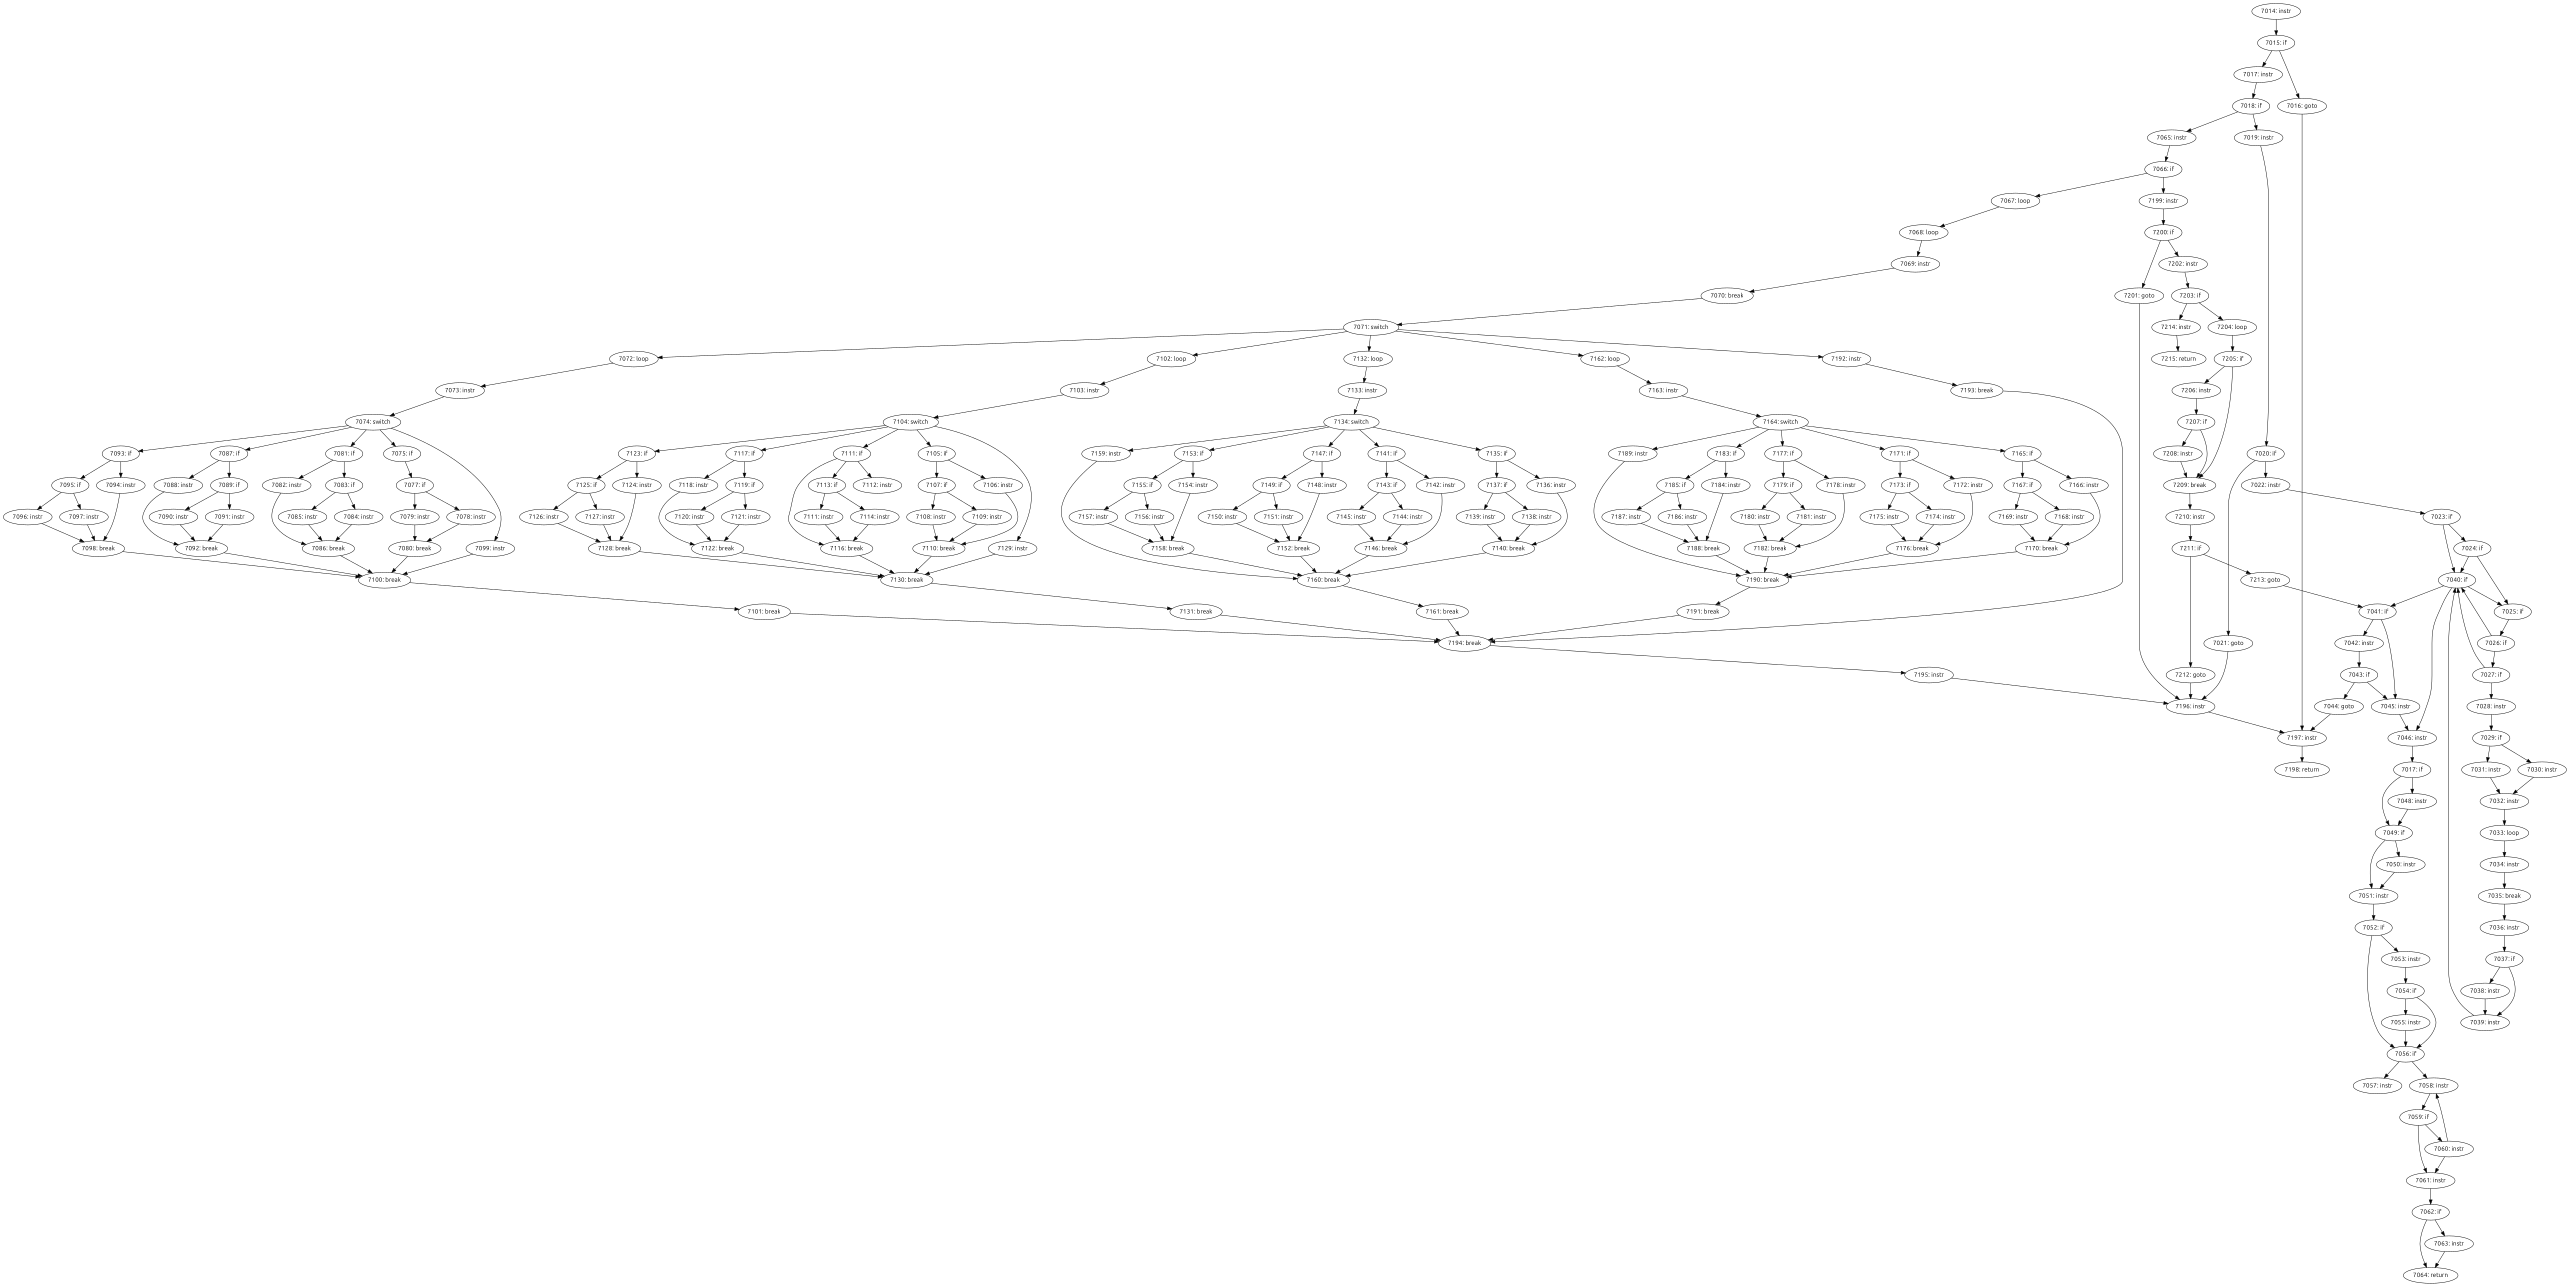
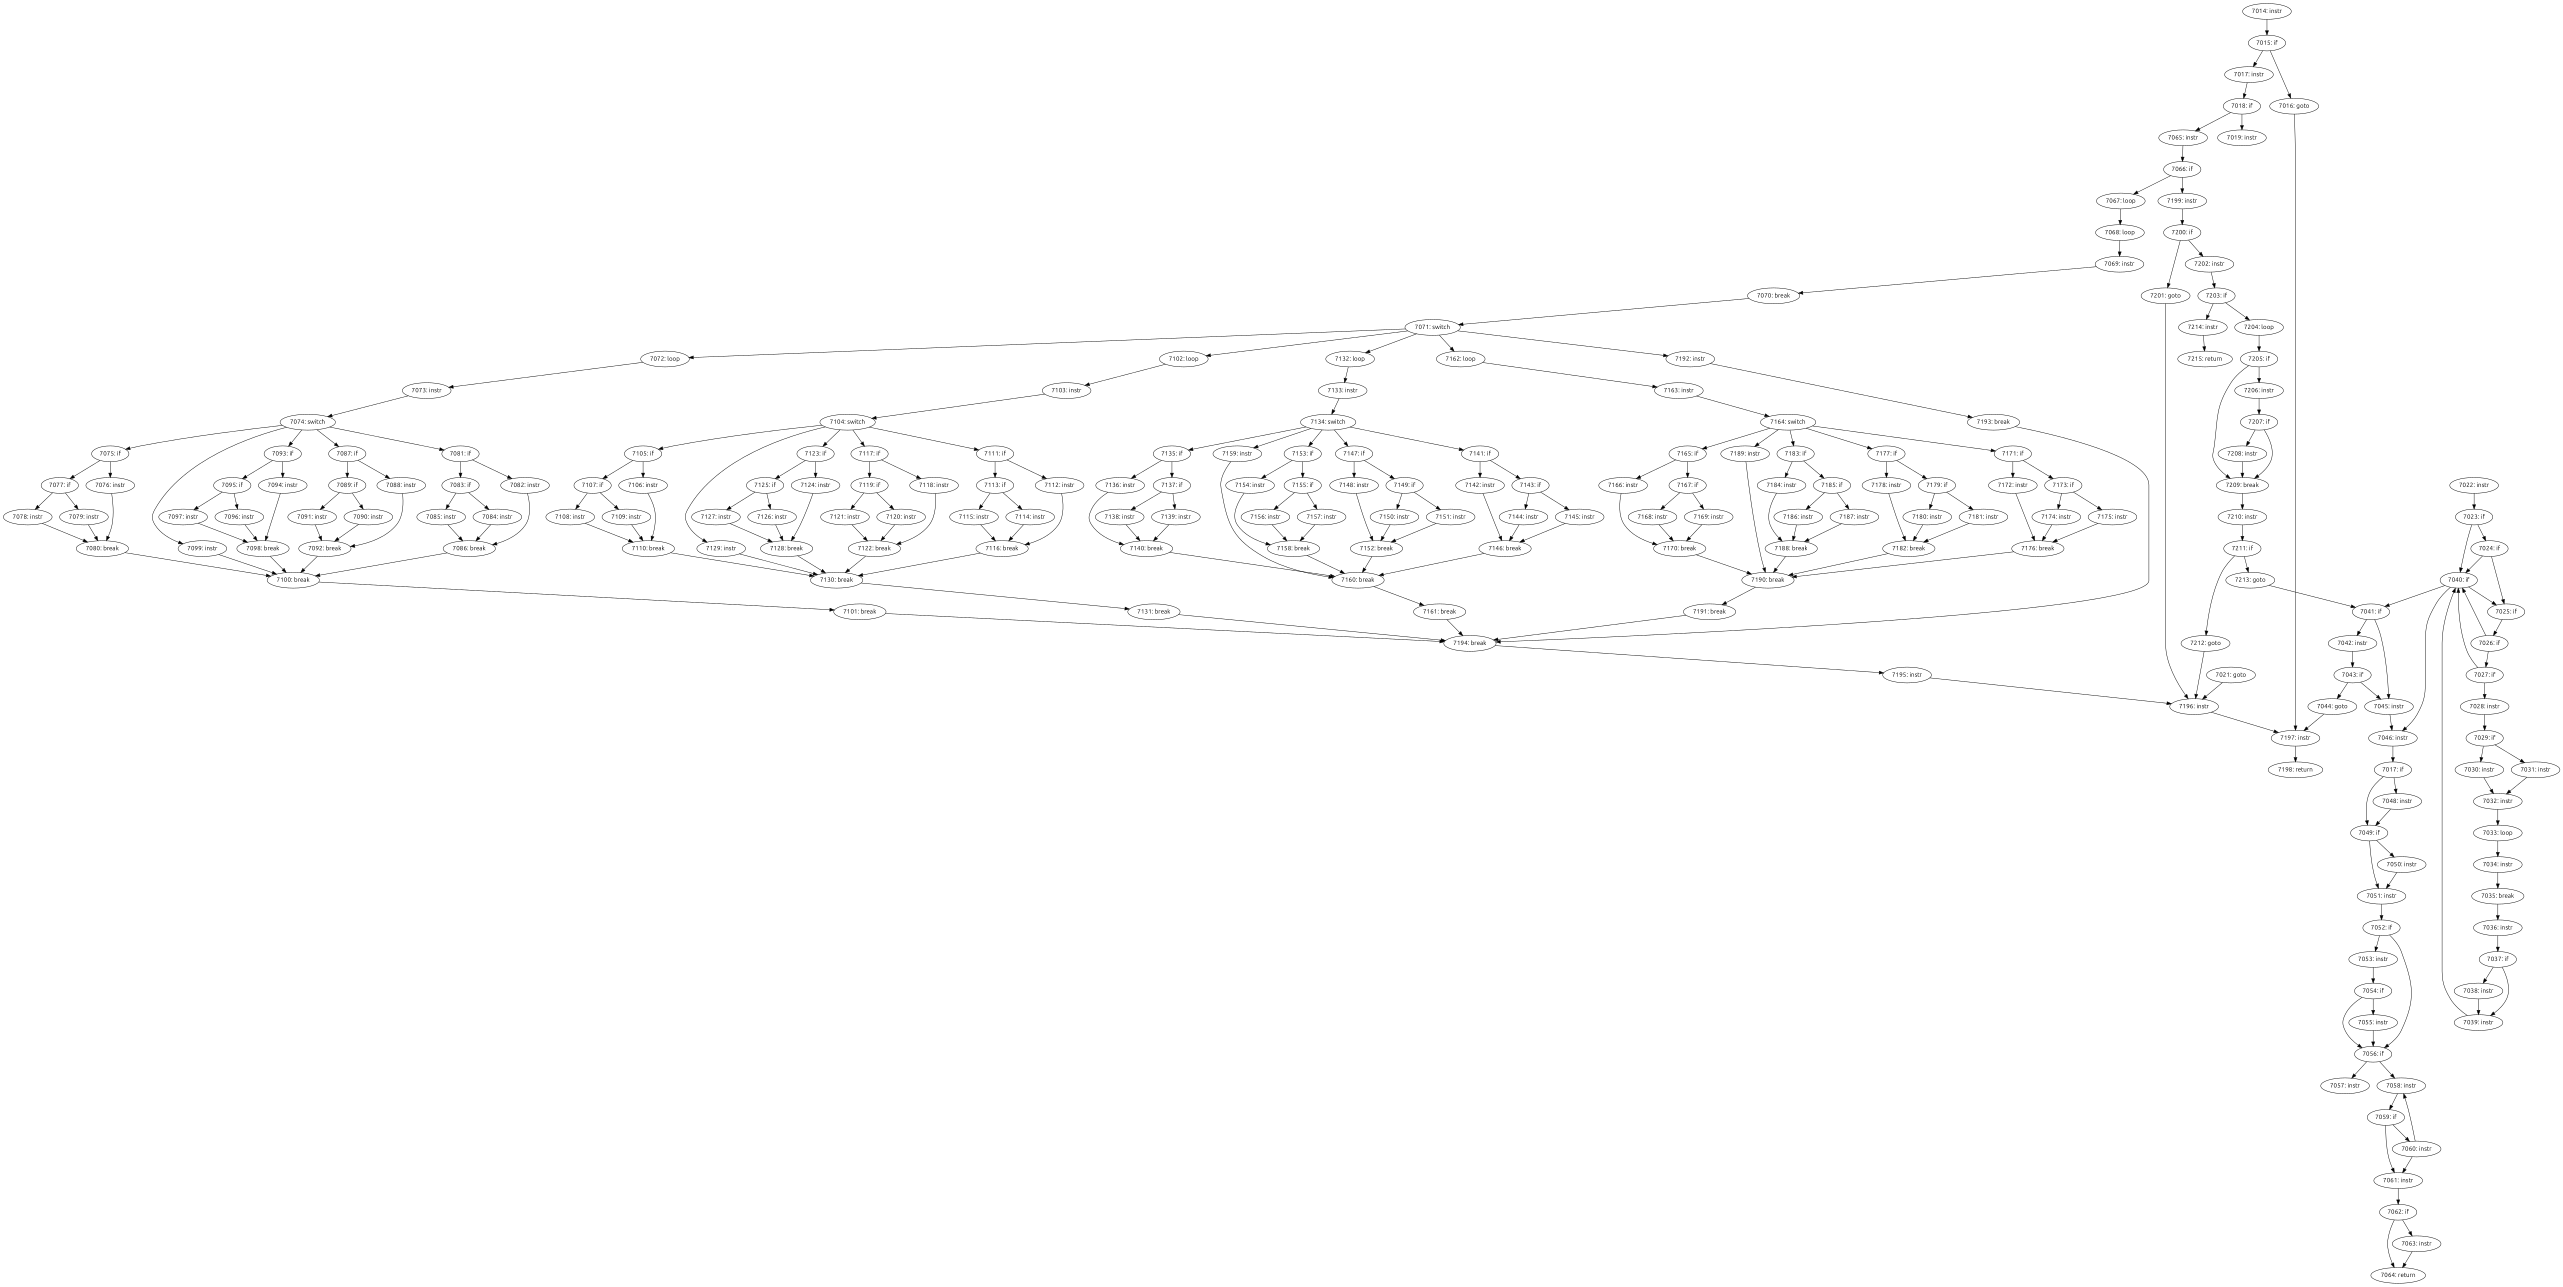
  digraph {
    fontname=Ubuntu
    node [fontname=Ubuntu]
    edge [fontname=Ubuntu]
    n1 [label="7014: instr"]
    n2 [label="7015: if"]
    n3 [label="7016: goto"]
    n4 [label="7017: instr"]
    n5 [label="7197: instr"]
    n6 [label="7018: if"]
    n7 [label="7198: return"]
    n8 [label="7019: instr"]
    n9 [label="7065: instr"]
-   n10 [label="7020: if"]
    n11 [label="7066: if"]
    n12 [label="7021: goto"]
    n13 [label="7022: instr"]
    n14 [label="7199: instr"]
    n15 [label="7067: loop"]
    n16 [label="7196: instr"]
    n17 [label="7023: if"]
    n18 [label="7024: if"]
    n19 [label="7040: if"]
    n20 [label="7025: if"]
    n21 [label="7041: if"]
    n22 [label="7046: instr"]
    n23 [label="7026: if"]
    n24 [label="7042: instr"]
    n25 [label="7045: instr"]
    n26 [label="7017: if"]
    n27 [label="7027: if"]
    n28 [label="7028: instr"]
    n29 [label="7029: if"]
    n30 [label="7030: instr"]
    n31 [label="7031: instr"]
    n32 [label="7032: instr"]
    n33 [label="7033: loop"]
    n34 [label="7034: instr"]
    n35 [label="7035: break"]
    n36 [label="7036: instr"]
    n37 [label="7037: if"]
    n38 [label="7039: instr"]
    n39 [label="7038: instr"]
    n40 [label="7043: if"]
    n41 [label="7048: instr"]
    n42 [label="7049: if"]
    n43 [label="7044: goto"]
    n44 [label="7050: instr"]
    n45 [label="7051: instr"]
    n46 [label="7052: if"]
    n47 [label="7056: if"]
    n48 [label="7053: instr"]
    n49 [label="7057: instr"]
    n50 [label="7058: instr"]
    n51 [label="7054: if"]
    n52 [label="7059: if"]
    n53 [label="7055: instr"]
    n54 [label="7060: instr"]
    n55 [label="7061: instr"]
    n56 [label="7062: if"]
    n57 [label="7064: return"]
    n58 [label="7063: instr"]
    n59 [label="7200: if"]
    n60 [label="7068: loop"]
    n61 [label="7202: instr"]
    n62 [label="7201: goto"]
    n63 [label="7069: instr"]
    n64 [label="7070: break"]
    n65 [label="7071: switch"]
    n66 [label="7192: instr"]
    n67 [label="7162: loop"]
    n68 [label="7132: loop"]
    n69 [label="7102: loop"]
    n70 [label="7072: loop"]
    n71 [label="7193: break"]
    n72 [label="7163: instr"]
    n73 [label="7133: instr"]
    n74 [label="7103: instr"]
    n75 [label="7073: instr"]
    n76 [label="7194: break"]
    n77 [label="7164: switch"]
    n78 [label="7134: switch"]
    n79 [label="7104: switch"]
    n80 [label="7074: switch"]
    n81 [label="7099: instr"]
    n82 [label="7093: if"]
    n83 [label="7087: if"]
    n84 [label="7081: if"]
    n85 [label="7075: if"]
    n86 [label="7100: break"]
    n87 [label="7094: instr"]
    n88 [label="7095: if"]
    n89 [label="7088: instr"]
    n90 [label="7089: if"]
    n91 [label="7082: instr"]
    n92 [label="7083: if"]
+   n93 [label="7076: instr"]
    n94 [label="7077: if"]
    n95 [label="7101: break"]
    n96 [label="7098: break"]
    n97 [label="7096: instr"]
    n98 [label="7097: instr"]
    n99 [label="7092: break"]
    n100 [label="7090: instr"]
    n101 [label="7091: instr"]
    n102 [label="7086: break"]
    n103 [label="7084: instr"]
    n104 [label="7085: instr"]
    n105 [label="7080: break"]
    n106 [label="7078: instr"]
    n107 [label="7079: instr"]
    n108 [label="7195: instr"]
    n109 [label="7129: instr"]
    n110 [label="7123: if"]
    n111 [label="7117: if"]
    n112 [label="7111: if"]
    n113 [label="7105: if"]
    n114 [label="7130: break"]
    n115 [label="7124: instr"]
    n116 [label="7125: if"]
    n117 [label="7118: instr"]
    n118 [label="7119: if"]
    n119 [label="7112: instr"]
    n120 [label="7113: if"]
    n121 [label="7106: instr"]
    n122 [label="7107: if"]
    n123 [label="7131: break"]
    n124 [label="7128: break"]
    n125 [label="7126: instr"]
    n126 [label="7127: instr"]
    n127 [label="7122: break"]
    n128 [label="7120: instr"]
    n129 [label="7121: instr"]
    n130 [label="7116: break"]
    n131 [label="7114: instr"]
-   n132 [label="7111: instr"]
+   n132 [label="7115: instr"]
    n133 [label="7110: break"]
    n134 [label="7108: instr"]
    n135 [label="7109: instr"]
    n136 [label="7159: instr"]
    n137 [label="7153: if"]
    n138 [label="7147: if"]
    n139 [label="7141: if"]
    n140 [label="7135: if"]
    n141 [label="7160: break"]
    n142 [label="7154: instr"]
    n143 [label="7155: if"]
    n144 [label="7148: instr"]
    n145 [label="7149: if"]
    n146 [label="7142: instr"]
    n147 [label="7143: if"]
    n148 [label="7136: instr"]
    n149 [label="7137: if"]
    n150 [label="7161: break"]
    n151 [label="7158: break"]
    n152 [label="7156: instr"]
    n153 [label="7157: instr"]
    n154 [label="7152: break"]
    n155 [label="7150: instr"]
    n156 [label="7151: instr"]
    n157 [label="7146: break"]
    n158 [label="7144: instr"]
    n159 [label="7145: instr"]
    n160 [label="7140: break"]
    n161 [label="7138: instr"]
    n162 [label="7139: instr"]
    n163 [label="7189: instr"]
    n164 [label="7183: if"]
    n165 [label="7177: if"]
    n166 [label="7171: if"]
    n167 [label="7165: if"]
    n168 [label="7190: break"]
    n169 [label="7184: instr"]
    n170 [label="7185: if"]
    n171 [label="7178: instr"]
    n172 [label="7179: if"]
    n173 [label="7172: instr"]
    n174 [label="7173: if"]
    n175 [label="7166: instr"]
    n176 [label="7167: if"]
    n177 [label="7191: break"]
    n178 [label="7188: break"]
    n179 [label="7186: instr"]
    n180 [label="7187: instr"]
    n181 [label="7182: break"]
    n182 [label="7180: instr"]
    n183 [label="7181: instr"]
    n184 [label="7176: break"]
    n185 [label="7174: instr"]
    n186 [label="7175: instr"]
    n187 [label="7170: break"]
    n188 [label="7168: instr"]
    n189 [label="7169: instr"]
    n190 [label="7203: if"]
    n191 [label="7204: loop"]
    n192 [label="7214: instr"]
    n193 [label="7205: if"]
    n194 [label="7215: return"]
    n195 [label="7206: instr"]
    n196 [label="7209: break"]
    n197 [label="7207: if"]
    n198 [label="7210: instr"]
    n199 [label="7208: instr"]
    n200 [label="7211: if"]
    n201 [label="7213: goto"]
    n202 [label="7212: goto"]
    n1 -> n2
    n2 -> n3
    n2 -> n4
    n3 -> n5
    n4 -> n6
    n5 -> n7
    n6 -> n8
    n6 -> n9
-   n8 -> n10
    n9 -> n11
-   n10 -> n12
-   n10 -> n13
    n11 -> n14
    n11 -> n15
    n12 -> n16
    n13 -> n17
    n14 -> n59
    n15 -> n60
    n16 -> n5
    n17 -> n18
    n17 -> n19
    n18 -> n19
    n18 -> n20
    n19 -> n20
    n19 -> n21
    n19 -> n22
    n20 -> n23
    n21 -> n24
    n21 -> n25
    n22 -> n26
    n23 -> n19
    n23 -> n27
    n24 -> n40
    n25 -> n22
    n26 -> n41
    n26 -> n42
    n27 -> n19
    n27 -> n28
    n28 -> n29
    n29 -> n30
    n29 -> n31
    n30 -> n32
    n31 -> n32
    n32 -> n33
    n33 -> n34
    n34 -> n35
    n35 -> n36
    n36 -> n37
    n37 -> n38
    n37 -> n39
    n38 -> n19
    n39 -> n38
    n40 -> n25
    n40 -> n43
    n41 -> n42
    n42 -> n44
    n42 -> n45
    n43 -> n5
    n44 -> n45
    n45 -> n46
    n46 -> n47
    n46 -> n48
    n47 -> n49
    n47 -> n50
    n48 -> n51
    n50 -> n52
    n51 -> n47
    n51 -> n53
    n52 -> n54
    n52 -> n55
    n53 -> n47
    n54 -> n50
    n54 -> n55
    n55 -> n56
    n56 -> n57
    n56 -> n58
    n58 -> n57
    n59 -> n61
    n59 -> n62
    n60 -> n63
    n61 -> n190
    n62 -> n16
    n63 -> n64
    n64 -> n65
    n65 -> n66
    n65 -> n67
    n65 -> n68
    n65 -> n69
    n65 -> n70
    n66 -> n71
    n67 -> n72
    n68 -> n73
    n69 -> n74
    n70 -> n75
    n71 -> n76
    n72 -> n77
    n73 -> n78
    n74 -> n79
    n75 -> n80
    n76 -> n108
    n77 -> n163
    n77 -> n164
    n77 -> n165
    n77 -> n166
    n77 -> n167
    n78 -> n136
    n78 -> n137
    n78 -> n138
    n78 -> n139
    n78 -> n140
    n79 -> n109
    n79 -> n110
    n79 -> n111
    n79 -> n112
    n79 -> n113
    n80 -> n81
    n80 -> n82
    n80 -> n83
    n80 -> n84
    n80 -> n85
    n81 -> n86
    n82 -> n87
    n82 -> n88
    n83 -> n89
    n83 -> n90
    n84 -> n91
    n84 -> n92
+   n85 -> n93
    n85 -> n94
    n86 -> n95
    n87 -> n96
    n88 -> n97
    n88 -> n98
    n89 -> n99
    n90 -> n100
    n90 -> n101
    n91 -> n102
    n92 -> n103
    n92 -> n104
+   n93 -> n105
    n94 -> n106
    n94 -> n107
    n95 -> n76
    n96 -> n86
    n97 -> n96
    n98 -> n96
    n99 -> n86
    n100 -> n99
    n101 -> n99
    n102 -> n86
    n103 -> n102
    n104 -> n102
    n105 -> n86
    n106 -> n105
    n107 -> n105
    n108 -> n16
    n109 -> n114
    n110 -> n115
    n110 -> n116
    n111 -> n117
    n111 -> n118
    n112 -> n119
    n112 -> n120
    n113 -> n121
    n113 -> n122
    n114 -> n123
    n115 -> n124
    n116 -> n125
    n116 -> n126
    n117 -> n127
    n118 -> n128
    n118 -> n129
-   n112 -> n130
+   n119 -> n130
    n120 -> n131
    n120 -> n132
    n121 -> n133
    n122 -> n134
    n122 -> n135
    n123 -> n76
    n124 -> n114
    n125 -> n124
    n126 -> n124
    n127 -> n114
    n128 -> n127
    n129 -> n127
    n130 -> n114
    n131 -> n130
    n132 -> n130
    n133 -> n114
    n134 -> n133
    n135 -> n133
    n136 -> n141
    n137 -> n142
    n137 -> n143
    n138 -> n144
    n138 -> n145
    n139 -> n146
    n139 -> n147
    n140 -> n148
    n140 -> n149
    n141 -> n150
    n142 -> n151
    n143 -> n152
    n143 -> n153
    n144 -> n154
    n145 -> n155
    n145 -> n156
    n146 -> n157
    n147 -> n158
    n147 -> n159
    n148 -> n160
    n149 -> n161
    n149 -> n162
    n150 -> n76
    n151 -> n141
    n152 -> n151
    n153 -> n151
    n154 -> n141
    n155 -> n154
    n156 -> n154
    n157 -> n141
    n158 -> n157
    n159 -> n157
    n160 -> n141
    n161 -> n160
    n162 -> n160
    n163 -> n168
    n164 -> n169
    n164 -> n170
    n165 -> n171
    n165 -> n172
    n166 -> n173
    n166 -> n174
    n167 -> n175
    n167 -> n176
    n168 -> n177
    n169 -> n178
    n170 -> n179
    n170 -> n180
    n171 -> n181
    n172 -> n182
    n172 -> n183
    n173 -> n184
    n174 -> n185
    n174 -> n186
    n175 -> n187
    n176 -> n188
    n176 -> n189
    n177 -> n76
    n178 -> n168
    n179 -> n178
    n180 -> n178
    n181 -> n168
    n182 -> n181
    n183 -> n181
    n184 -> n168
    n185 -> n184
    n186 -> n184
    n187 -> n168
    n188 -> n187
    n189 -> n187
    n190 -> n191
    n190 -> n192
    n191 -> n193
    n192 -> n194
    n193 -> n195
    n193 -> n196
    n195 -> n197
    n196 -> n198
    n197 -> n196
    n197 -> n199
    n198 -> n200
    n199 -> n196
    n200 -> n201
    n200 -> n202
    n201 -> n21
    n202 -> n16
  }
